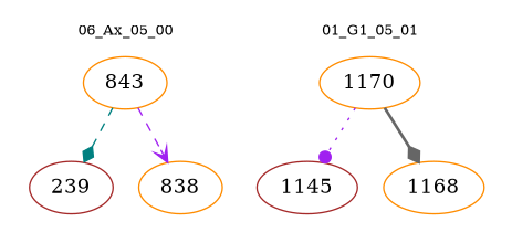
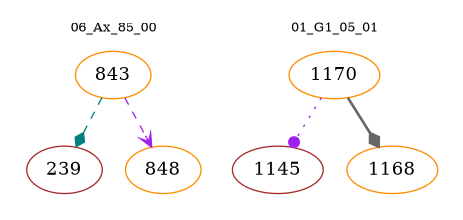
  digraph {
    node [color=darkorange]
    edge [arrowhead=diamond color=purple style=dashed]
    n1 [label=843]
    n2 [color=brown label=239]
-   n3 [label=838]
+   n3 [label=848]
    n4 [label=1170]
    n5 [color=brown label=1145]
    n6 [label=1168]
    subgraph cluster_1 {
      color=white
      fontsize=10
-     label="06_Ax_05_00"
+     label="06_Ax_85_00"
      n1
      n2
      n3
    }
    subgraph cluster_2 {
      color=white
      fontsize=10
      label="01_G1_05_01"
      n4
      n5
      n6
    }
    n1 -> n2 [color=teal]
    n1 -> n3 [arrowhead=vee]
    n4 -> n5 [arrowhead=dot style=dotted]
    n4 -> n6 [color=gray40 style=bold]
  }
